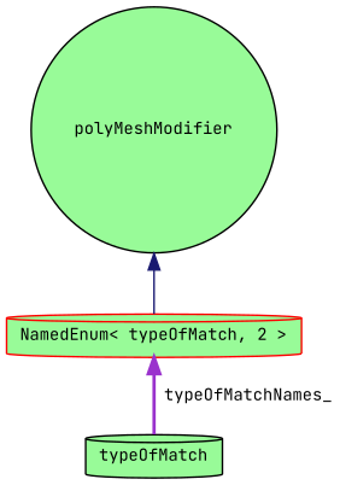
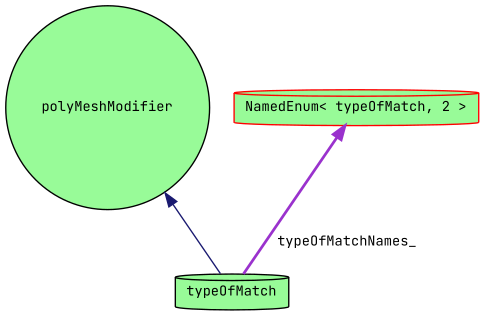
  digraph {
    fontname="JetBrains Mono"
    node [color=black fillcolor=palegreen fontname="JetBrains Mono" fontsize=10 shape=cylinder style=filled]
    edge [dir=back fontname="JetBrains Mono" fontsize=10 labelfontname=FreeSans labelfontsize=10]
    n1 [fontcolor=black height=0.2 label=typeOfMatch width=0.4]
    n2 [height=0.2 label=polyMeshModifier shape=circle width=0.4]
    n3 [color=red height=0.2 label="NamedEnum\< typeOfMatch, 2 \>" width=0.4]
-   n2 -> n3 [color=midnightblue style=solid]
+   n2 -> n1 [color=midnightblue style=solid]
    n3 -> n1 [color=darkorchid3 label=" typeOfMatchNames_" style=bold]
  }
